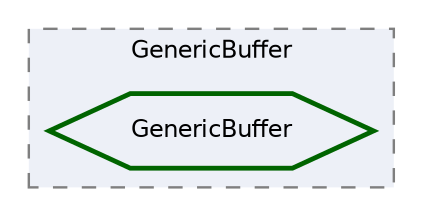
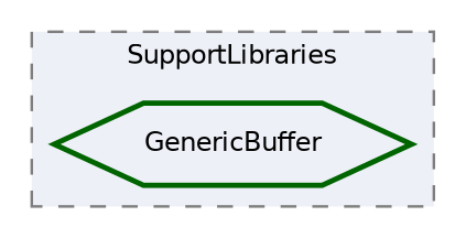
  digraph {
    compound=true
    n1 [color=darkgreen fillcolor="#edf0f7" fontname=Helvetica fontsize=10 height=0.2 label=GenericBuffer shape=hexagon style="filled,bold" width=0.4]
    subgraph cluster_1 {
      bgcolor="#edf0f7"
      fontname=Helvetica
      fontsize=10
-     label=GenericBuffer
+     label=SupportLibraries
      pencolor=grey50
      style="filled,dashed"
      n1
    }
  }
